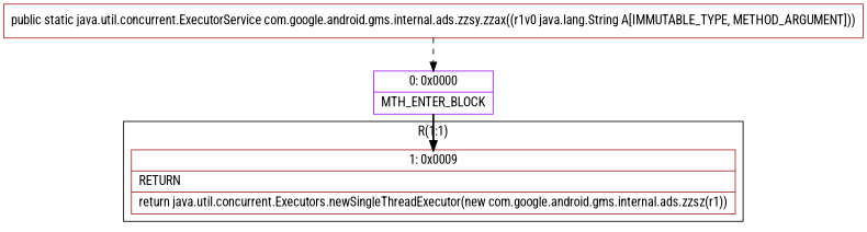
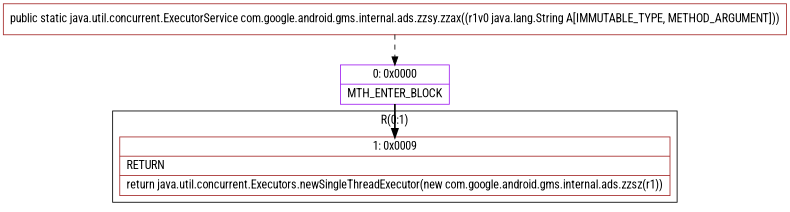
  digraph {
    fontname="Roboto Condensed"
    node [color=brown shape=record fontname="Roboto Condensed"]
    edge [fontname="Roboto Condensed"]
    n1 [label="{1\:\ 0x0009|RETURN\l|return java.util.concurrent.Executors.newSingleThreadExecutor(new com.google.android.gms.internal.ads.zzsz(r1))\l}"]
    n2 [color=purple label="{0\:\ 0x0000|MTH_ENTER_BLOCK\l}"]
    n3 [label="{public static java.util.concurrent.ExecutorService com.google.android.gms.internal.ads.zzsy.zzax((r1v0 java.lang.String A[IMMUTABLE_TYPE, METHOD_ARGUMENT])) }"]
    subgraph cluster_1 {
-     label="R(1:1)"
+     label="R(0:1)"
      n1
    }
    n2 -> n1 [style=bold]
    n3 -> n2 [style=dashed]
  }
